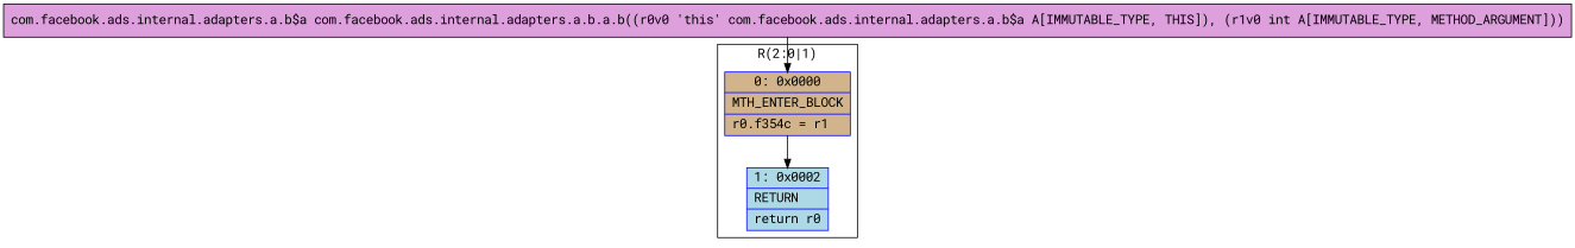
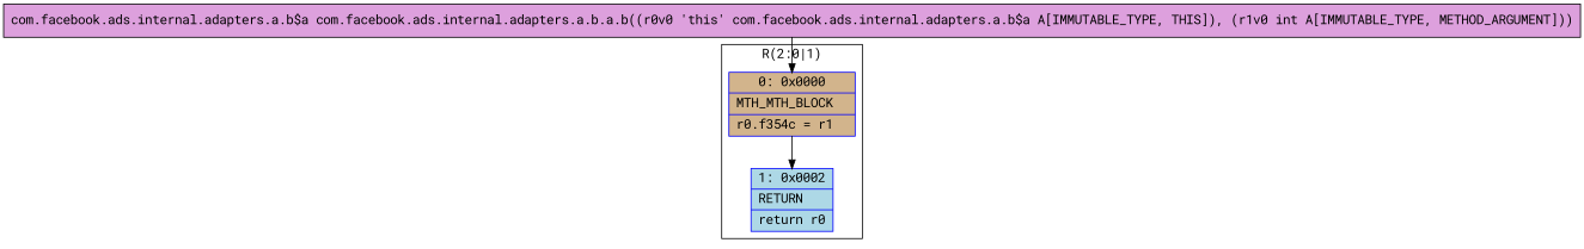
  digraph {
    fontname="Roboto Mono"
    node [color=blue shape=record style=filled fontname="Roboto Mono"]
    edge [fontname="Roboto Mono"]
-   n1 [label="{0\:\ 0x0000|MTH_ENTER_BLOCK\l|r0.f354c = r1\l}" fillcolor=tan]
+   n1 [label="{0\:\ 0x0000|MTH_MTH_BLOCK\l|r0.f354c = r1\l}" fillcolor=tan]
    n2 [label="{1\:\ 0x0002|RETURN\l|return r0\l}" fillcolor=lightblue]
    n3 [label="{com.facebook.ads.internal.adapters.a.b$a com.facebook.ads.internal.adapters.a.b.a.b((r0v0 'this' com.facebook.ads.internal.adapters.a.b$a A[IMMUTABLE_TYPE, THIS]), (r1v0 int A[IMMUTABLE_TYPE, METHOD_ARGUMENT])) }" fillcolor=plum color=""]
    subgraph cluster_1 {
      label="R(2:0|1)"
      n1
      n2
    }
    n1 -> n2
    n3 -> n1
  }
